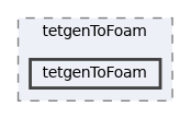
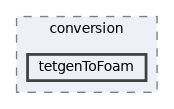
  digraph {
    compound=true
    rankdir=LR
    n1 [color=grey25 fillcolor="#edf0f7" fontname=Helvetica fontsize=10 height=0.2 label=tetgenToFoam shape=box style="filled,bold" width=0.4]
    subgraph cluster_1 {
      bgcolor="#edf0f7"
      fontname=Helvetica
      fontsize=10
-     label=tetgenToFoam
+     label=conversion
      pencolor=grey50
      style="filled,dashed"
      n1
    }
  }
